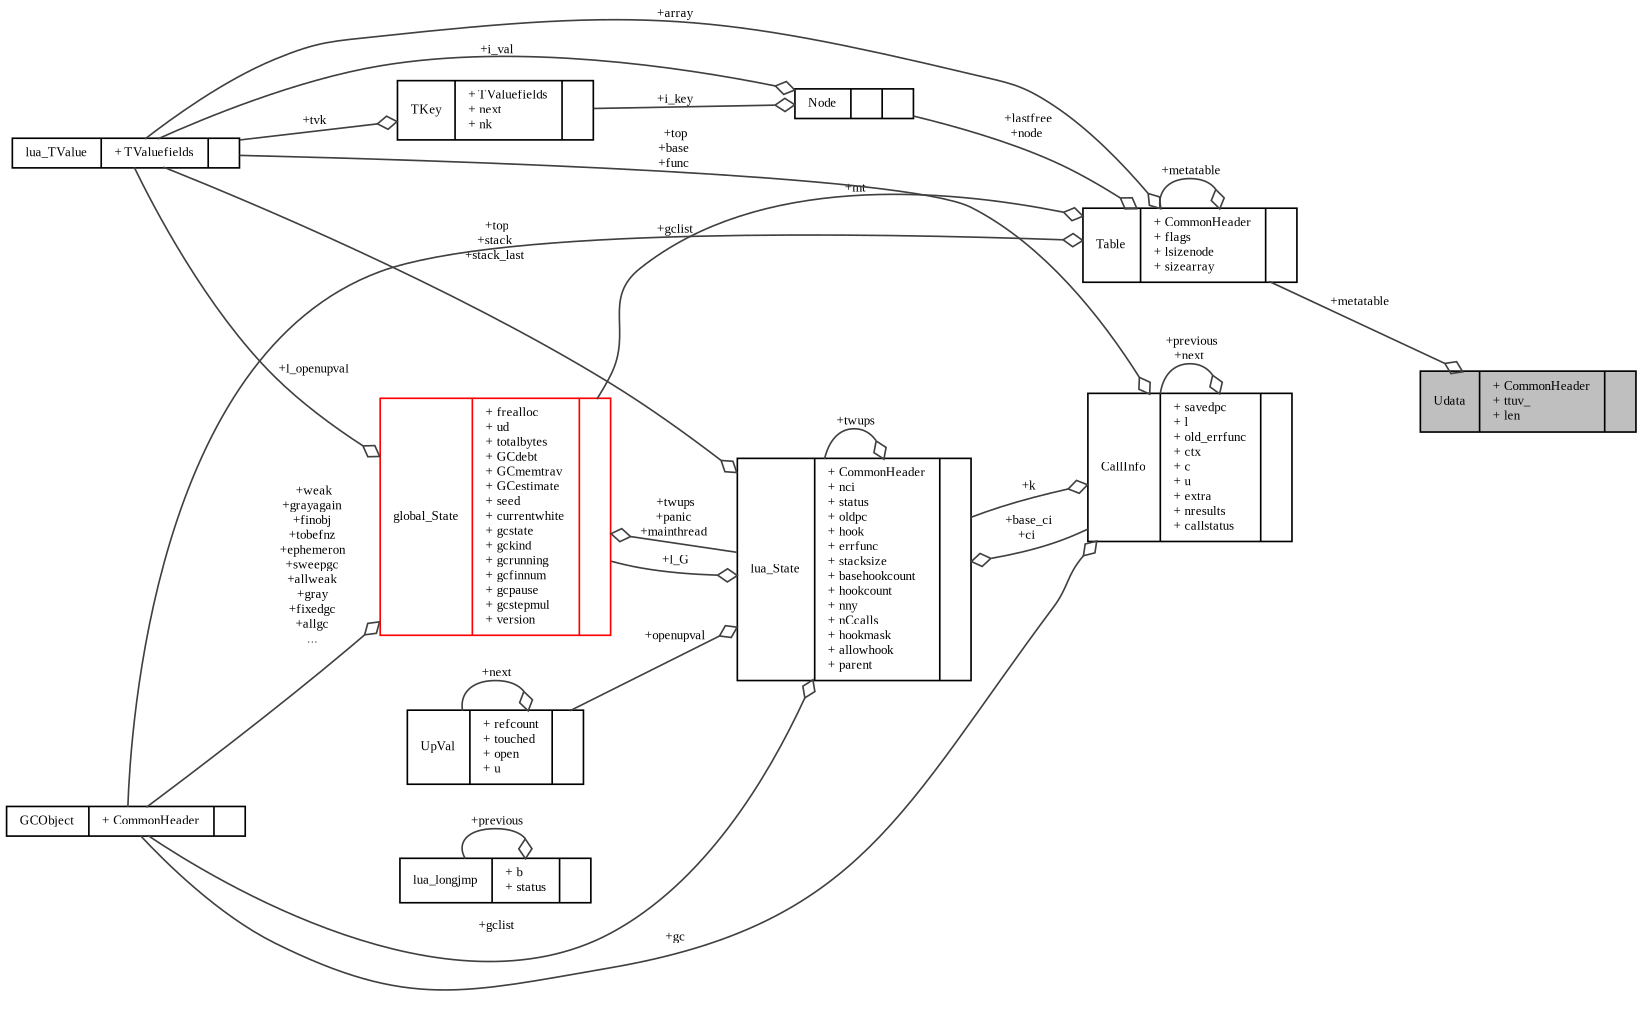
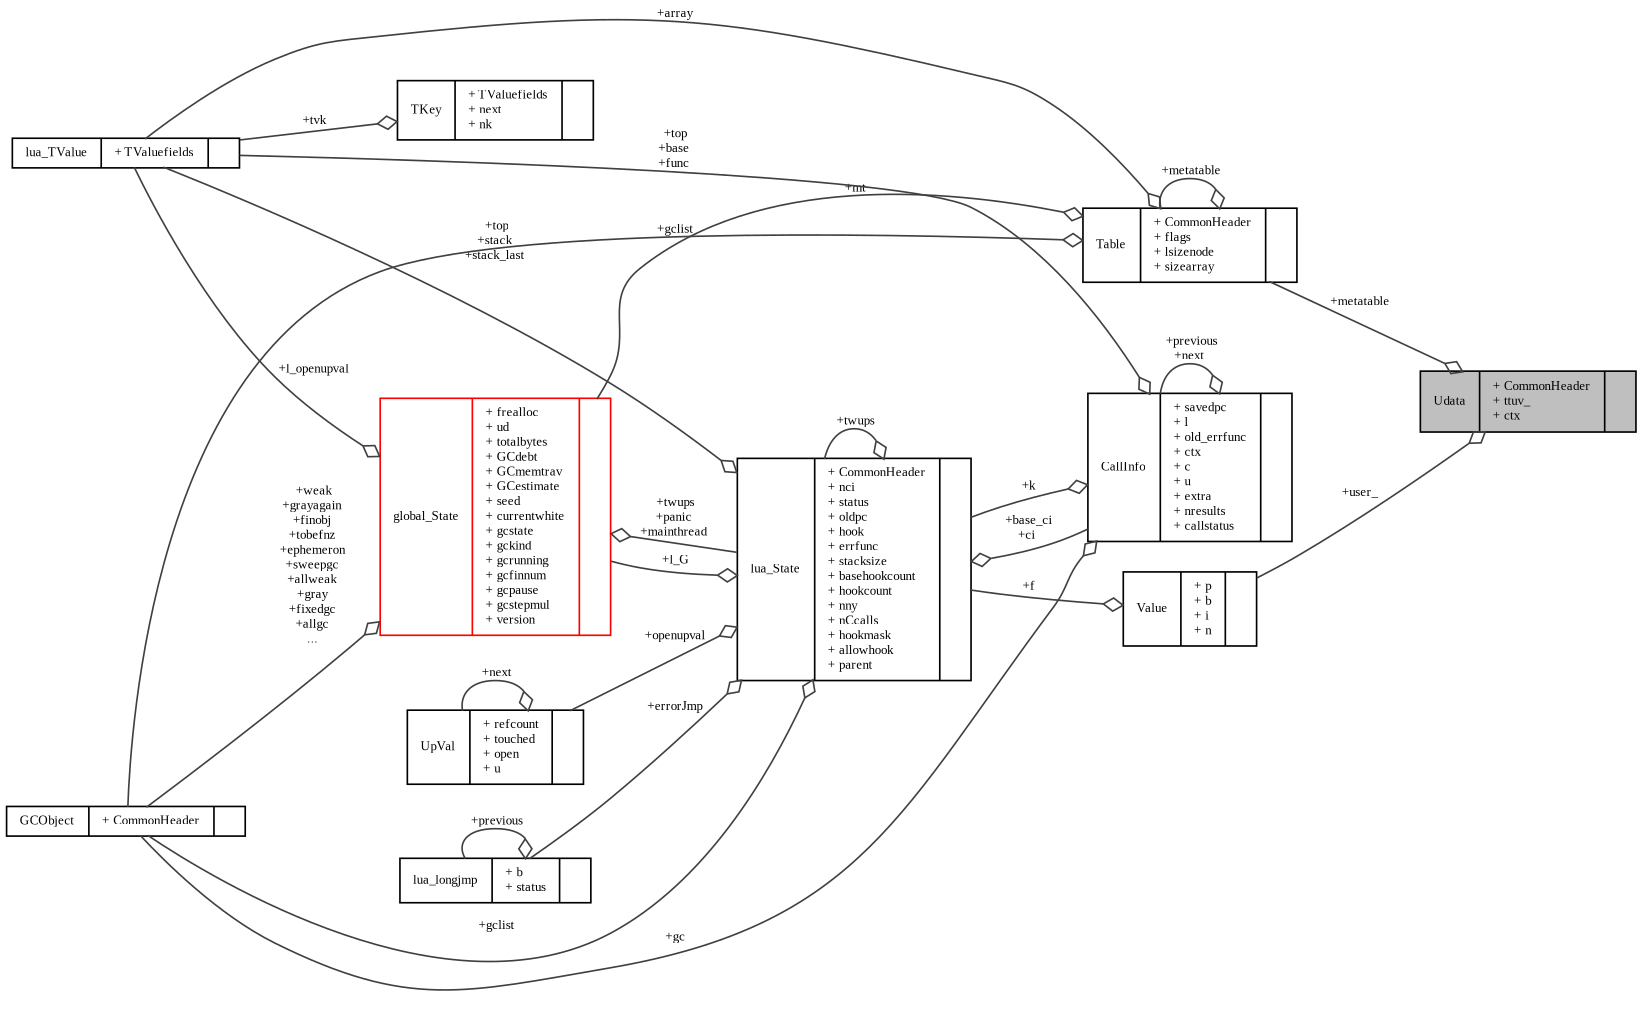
  digraph {
    fontname="Liberation Serif"
    rankdir=LR
    node [color=black fillcolor=white fontname="Liberation Serif" fontsize=8 shape=record style=filled]
    edge [arrowhead=odiamond color=grey25 fontname="Liberation Serif" fontsize=8 labelfontname=Sans labelfontsize=8 style=solid]
-   n1 [fillcolor=grey75 fontcolor=black height=0.2 label="{Udata\n|+ CommonHeader\l+ ttuv_\l+ len\l|}" width=0.4]
+   n1 [fillcolor=grey75 fontcolor=black height=0.2 label="{Udata\n|+ CommonHeader\l+ ttuv_\l+ ctx\l|}" width=0.4]
    n2 [height=0.2 label="{Table\n|+ CommonHeader\l+ flags\l+ lsizenode\l+ sizearray\l|}" width=0.4]
    n3 [color=red height=0.2 label="{global_State\n|+ frealloc\l+ ud\l+ totalbytes\l+ GCdebt\l+ GCmemtrav\l+ GCestimate\l+ seed\l+ currentwhite\l+ gcstate\l+ gckind\l+ gcrunning\l+ gcfinnum\l+ gcpause\l+ gcstepmul\l+ version\l|}" width=0.4]
    n4 [height=0.2 label="{lua_State\n|+ CommonHeader\l+ nci\l+ status\l+ oldpc\l+ hook\l+ errfunc\l+ stacksize\l+ basehookcount\l+ hookcount\l+ nny\l+ nCcalls\l+ hookmask\l+ allowhook\l+ parent\l|}" width=0.4]
-   n5 [height=0.2 label="{Node\n||}" width=0.4]
    n6 [height=0.2 label="{lua_TValue\n|+ TValuefields\l|}" width=0.4]
    n7 [height=0.2 label="{TKey\n|+ TValuefields\l+ next\l+ nk\l|}" width=0.4]
    n8 [height=0.2 label="{CallInfo\n|+ savedpc\l+ l\l+ old_errfunc\l+ ctx\l+ c\l+ u\l+ extra\l+ nresults\l+ callstatus\l|}" width=0.4]
+   n9 [height=0.2 label="{Value\n|+ p\l+ b\l+ i\l+ n\l|}" width=0.4]
    n10 [height=0.2 label="{UpVal\n|+ refcount\l+ touched\l+ open\l+ u\l|}" width=0.4]
    n11 [height=0.2 label="{GCObject\n|+ CommonHeader\l|}" width=0.4]
    n12 [height=0.2 label="{lua_longjmp\n|+ b\l+ status\l|}" width=0.4]
    n2 -> n1 [label=" +metatable"]
    n2 -> n2 [label=" +metatable"]
    n3 -> n2 [label=" +mt"]
    n3 -> n4 [label=" +l_G"]
    n4 -> n3 [label=" +twups\n+panic\n+mainthread"]
    n4 -> n4 [label=" +twups"]
    n4 -> n8 [label=" +k"]
-   n5 -> n2 [label=" +lastfree\n+node"]
+   n4 -> n9 [label=" +f"]
    n6 -> n2 [label=" +array"]
    n6 -> n3 [label=" +l_openupval"]
    n6 -> n4 [label=" +top\n+stack\n+stack_last"]
-   n6 -> n5 [label=" +i_val"]
    n6 -> n7 [label=" +tvk"]
    n6 -> n8 [label=" +top\n+base\n+func"]
-   n7 -> n5 [label=" +i_key"]
    n8 -> n4 [label=" +base_ci\n+ci"]
    n8 -> n8 [label=" +previous\n+next"]
+   n9 -> n1 [label=" +user_"]
    n10 -> n4 [label=" +openupval"]
    n10 -> n10 [label=" +next"]
    n11 -> n2 [label=" +gclist"]
    n11 -> n3 [label=" +weak\n+grayagain\n+finobj\n+tobefnz\n+ephemeron\n+sweepgc\n+allweak\n+gray\n+fixedgc\n+allgc\n..."]
    n11 -> n4 [label=" +gclist"]
    n11 -> n8 [label=" +gc"]
+   n12 -> n4 [label=" +errorJmp"]
    n12 -> n12 [label=" +previous"]
  }
